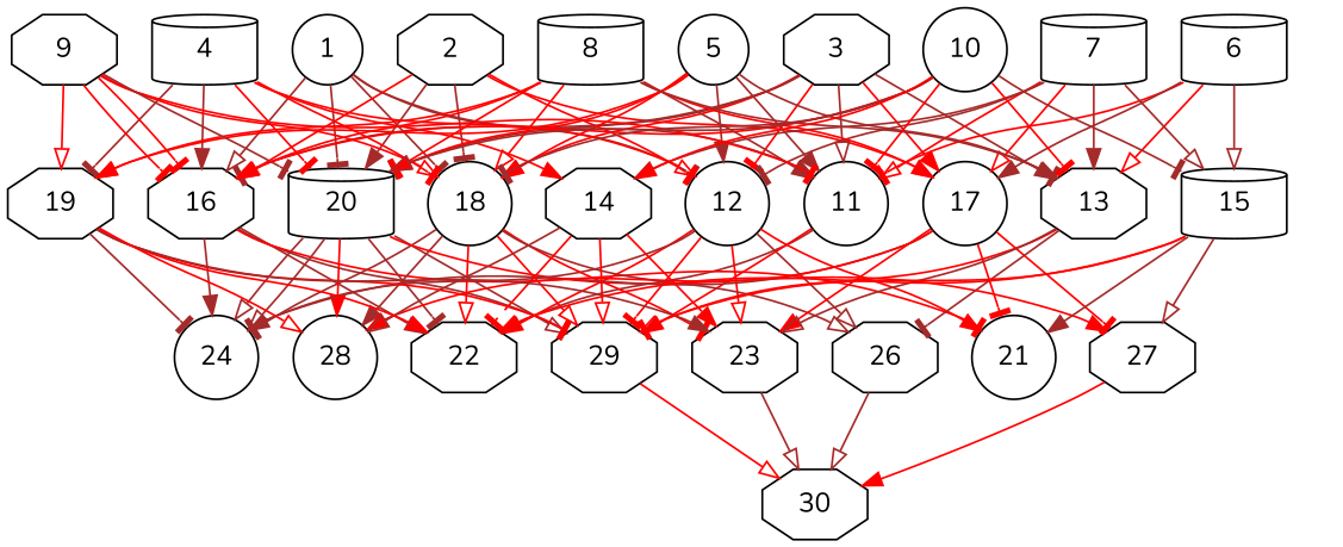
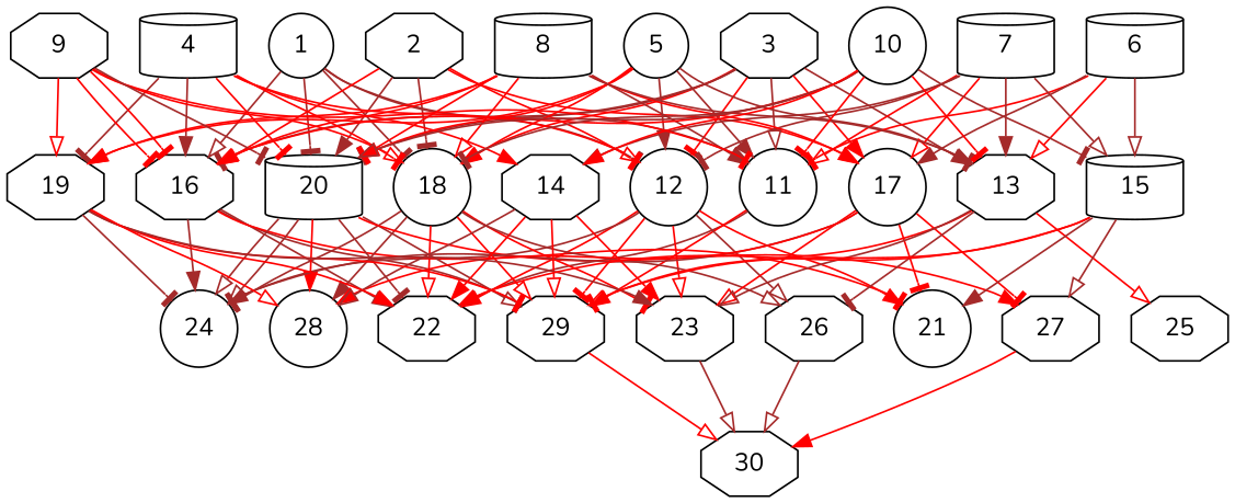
  digraph {
    fontname=Nunito
    node [alpha=0.02 fontname=Nunito shape=octagon]
    edge [arrowhead=onormal color=red fontname=Nunito]
    1 [alpha=0.19 expect_size=43315200 shape=circle]
    11 [alpha=0.10 expect_size=16654336 shape=circle]
    12 [alpha=0.03 expect_size=15393792 shape=circle]
    16 [alpha=0.12 expect_size=11351040]
    18 [alpha=0.14 expect_size=43898880 shape=circle]
    20 [alpha=0.04 expect_size=20767744 shape=cylinder]
    22 [alpha=0.08 expect_size=45464576]
    29 [alpha=0.15 expect_size=26624000]
    21 [expect_size=21475328 shape=circle]
    23 [alpha=0.10 expect_size=6530048]
    24 [alpha=0.17 expect_size=34076672 shape=circle]
    26 [alpha=0.01 expect_size=18510848]
    28 [alpha=0.17 expect_size=41193472 shape=circle]
    27 [alpha=0.14 expect_size=45789184]
    30 [expect_size=32467968]
    2 [alpha=0.04 expect_size=25023488]
    17 [alpha=0.18 expect_size=42479616 shape=circle]
    3 [alpha=0.01 expect_size=41860096]
    13 [alpha=0.12 expect_size=24995840]
+   25 [alpha=0.13 expect_size=21743616]
    4 [alpha=0.11 expect_size=18491392 shape=cylinder]
    14 [alpha=0.15 expect_size=26962944]
    19 [expect_size=38516736]
    5 [expect_size=25988096 shape=circle]
    6 [alpha=0.13 expect_size=33028096 shape=cylinder]
    15 [alpha=0.19 expect_size=6610944 shape=cylinder]
    7 [alpha=0.01 expect_size=17096704 shape=cylinder]
    8 [alpha=0.18 expect_size=29494272 shape=cylinder]
    9 [alpha=0.12 expect_size=39492608]
    10 [alpha=0.00 expect_size=28233728 shape=circle]
    1 -> 11 [arrowhead=normal color=brown]
    1 -> 12 [arrowhead=tee color=brown]
    1 -> 16 [color=brown]
    1 -> 18 [arrowhead=tee color=brown]
    1 -> 20 [arrowhead=tee color=brown]
    11 -> 22 [arrowhead=normal color=brown]
    11 -> 29 [arrowhead=normal]
    12 -> 22
    12 -> 29 [arrowhead=tee]
    12 -> 21 [arrowhead=normal]
    12 -> 23
    12 -> 24 [arrowhead=normal color=brown]
    12 -> 26 [color=brown]
    16 -> 22 [arrowhead=normal color=brown]
    16 -> 29 [arrowhead=tee color=brown]
    16 -> 21 [arrowhead=tee]
    16 -> 24 [arrowhead=normal color=brown]
    18 -> 22
    18 -> 29
    18 -> 23 [arrowhead=tee]
    18 -> 24 [arrowhead=tee color=brown]
    18 -> 26 [color=brown]
    18 -> 28 [arrowhead=normal color=brown]
    20 -> 22 [arrowhead=tee color=brown]
    20 -> 29 [color=brown]
    20 -> 24 [color=brown]
    20 -> 24 [color=brown]
    20 -> 28 [arrowhead=normal]
    20 -> 27 [arrowhead=normal]
    29 -> 30
    23 -> 30 [color=brown]
    26 -> 30 [color=brown]
    27 -> 30 [arrowhead=normal]
    2 -> 12 [arrowhead=tee]
    2 -> 16
    2 -> 18 [arrowhead=tee color=brown]
    2 -> 20 [arrowhead=normal color=brown]
    2 -> 17 [arrowhead=normal]
    17 -> 21 [arrowhead=tee]
-   17 -> 23 [arrowhead=normal]
+   17 -> 23
    17 -> 24 [arrowhead=tee color=brown]
    17 -> 28 [arrowhead=normal]
    17 -> 27 [arrowhead=tee]
    3 -> 11 [color=brown]
    3 -> 12 [arrowhead=tee]
    3 -> 16 [arrowhead=tee color=brown]
    3 -> 18 [arrowhead=normal]
    3 -> 20 [arrowhead=tee color=brown]
    3 -> 17 [arrowhead=normal]
    3 -> 13 [color=brown]
    13 -> 29 [arrowhead=tee]
    13 -> 23 [color=brown]
    13 -> 26 [arrowhead=tee color=brown]
+   13 -> 25
    4 -> 12
    4 -> 16 [arrowhead=normal color=brown]
    4 -> 18 [arrowhead=tee]
    4 -> 20 [arrowhead=tee]
    4 -> 14 [arrowhead=normal]
    4 -> 19 [arrowhead=tee color=brown]
-   14 -> 22 [arrowhead=tee]
+   14 -> 22 [arrowhead=normal]
    14 -> 29
    14 -> 23 [arrowhead=normal]
    14 -> 28 [color=brown]
    19 -> 22 [arrowhead=normal]
    19 -> 29 [arrowhead=tee]
    19 -> 23 [arrowhead=normal color=brown]
    19 -> 24 [arrowhead=tee color=brown]
    19 -> 28
    5 -> 11 [arrowhead=normal color=brown]
    5 -> 12 [arrowhead=normal color=brown]
    5 -> 18 [arrowhead=normal]
    5 -> 20 [arrowhead=normal]
    5 -> 13 [arrowhead=tee color=brown]
    5 -> 19 [arrowhead=normal]
    6 -> 11 [arrowhead=tee]
    6 -> 17 [arrowhead=normal color=brown]
    6 -> 13
    6 -> 15 [color=brown]
    15 -> 22 [arrowhead=normal]
    15 -> 29
    15 -> 21 [arrowhead=normal color=brown]
    15 -> 27 [color=brown]
    7 -> 11
    7 -> 12 [arrowhead=tee color=brown]
    7 -> 17
    7 -> 13 [arrowhead=normal color=brown]
    7 -> 14 [color=brown]
    7 -> 15 [color=brown]
    8 -> 11 [arrowhead=normal color=brown]
    8 -> 16 [arrowhead=normal]
    8 -> 18
    8 -> 20 [arrowhead=tee]
    8 -> 17
    8 -> 13 [arrowhead=normal color=brown]
    8 -> 19 [arrowhead=normal]
    9 -> 11 [arrowhead=tee]
    9 -> 16 [arrowhead=tee]
    9 -> 16 [arrowhead=tee]
    9 -> 18
    9 -> 20 [arrowhead=tee color=brown]
    9 -> 19
    10 -> 11 [arrowhead=tee]
    10 -> 16
    10 -> 18 [arrowhead=tee color=brown]
    10 -> 20 [color=brown]
    10 -> 13 [arrowhead=tee]
    10 -> 14 [arrowhead=normal]
    10 -> 15 [arrowhead=tee color=brown]
  }
